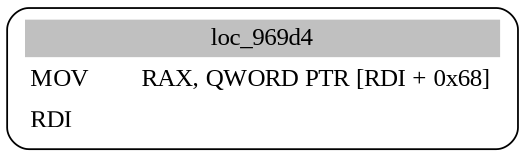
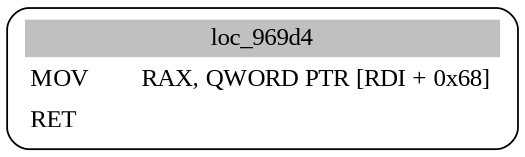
  digraph {
    fontname="Liberation Serif"
-   n1 [fontname="Liberation Serif" label=<<table border="0" cellborder="0" cellpadding="3"><tr><td align="center" colspan="2" bgcolor="grey">loc_969d4</td></tr><tr><td align="left">MOV        RAX, QWORD PTR [RDI + 0x68]</td></tr><tr><td align="left">RDI        </td></tr></table>> shape=Mrecord]
+   n1 [fontname="Liberation Serif" label=<<table border="0" cellborder="0" cellpadding="3"><tr><td align="center" colspan="2" bgcolor="grey">loc_969d4</td></tr><tr><td align="left">MOV        RAX, QWORD PTR [RDI + 0x68]</td></tr><tr><td align="left">RET        </td></tr></table>> shape=Mrecord]
  }
